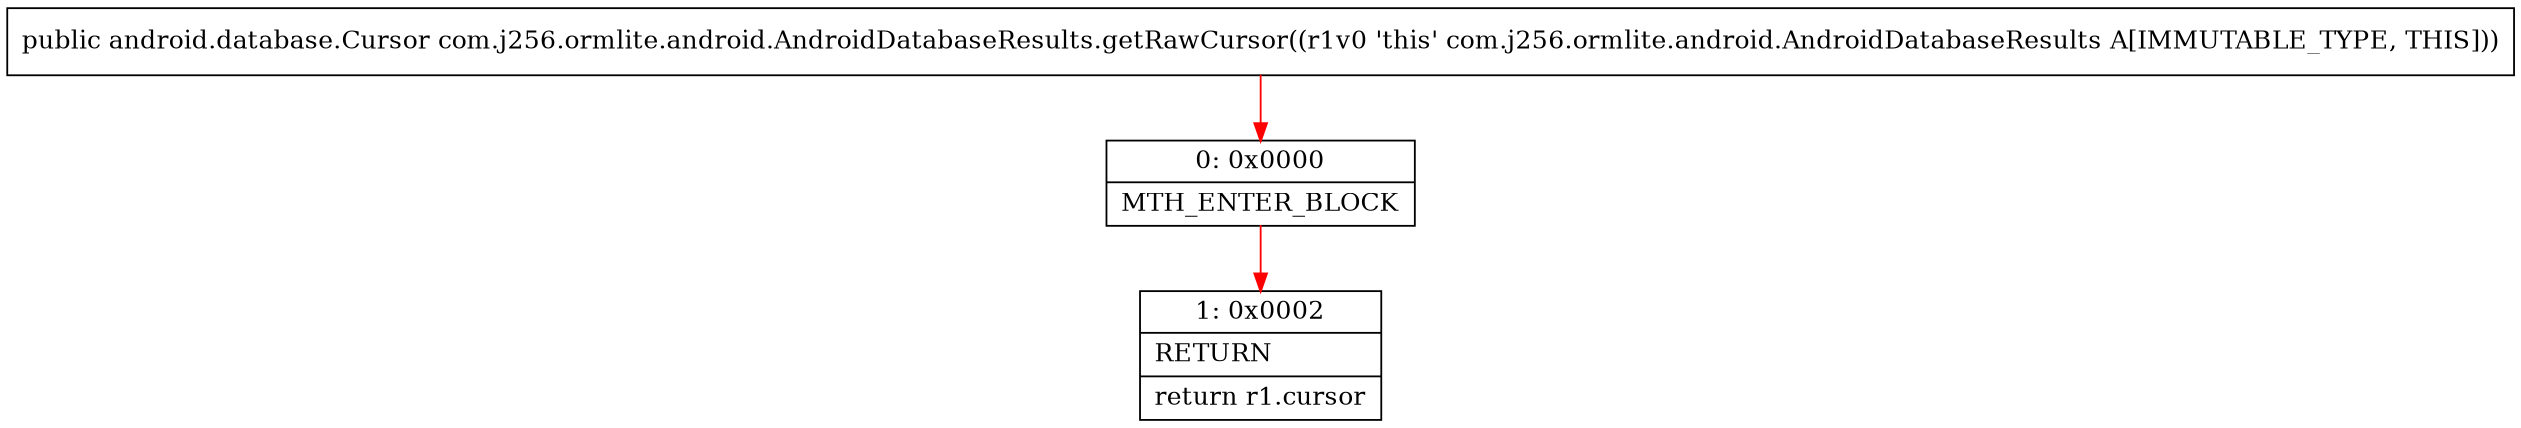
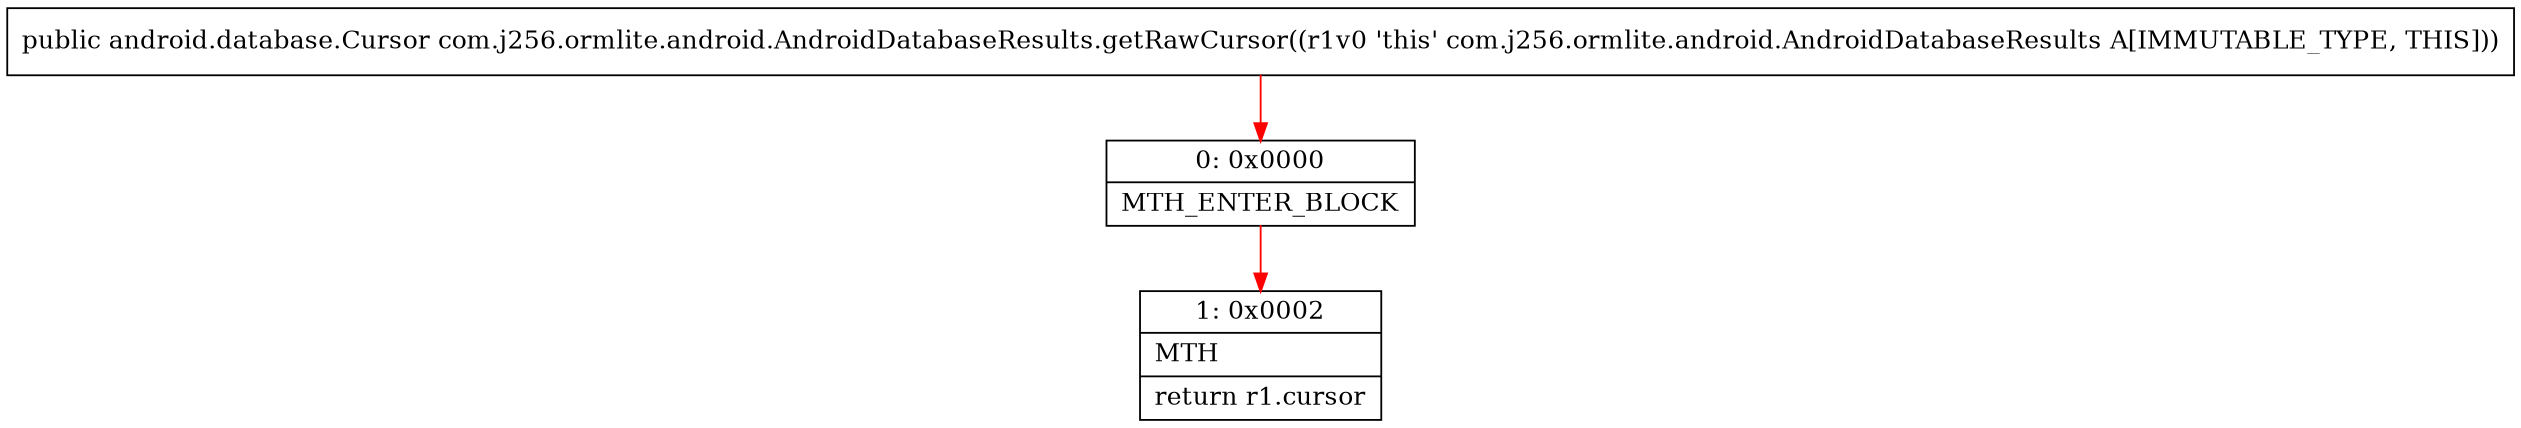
  digraph {
    node [shape=record]
    edge [color=red]
    n1 [label="{0\:\ 0x0000|MTH_ENTER_BLOCK\l}"]
-   n2 [label="{1\:\ 0x0002|RETURN\l|return r1.cursor\l}"]
+   n2 [label="{1\:\ 0x0002|MTH\l|return r1.cursor\l}"]
    n3 [label="{public android.database.Cursor com.j256.ormlite.android.AndroidDatabaseResults.getRawCursor((r1v0 'this' com.j256.ormlite.android.AndroidDatabaseResults A[IMMUTABLE_TYPE, THIS])) }"]
    n1 -> n2
    n3 -> n1
  }
